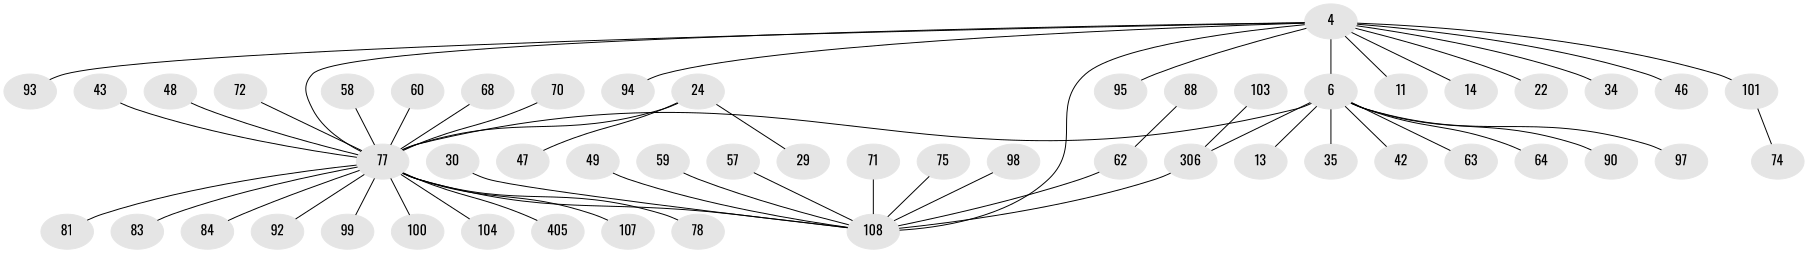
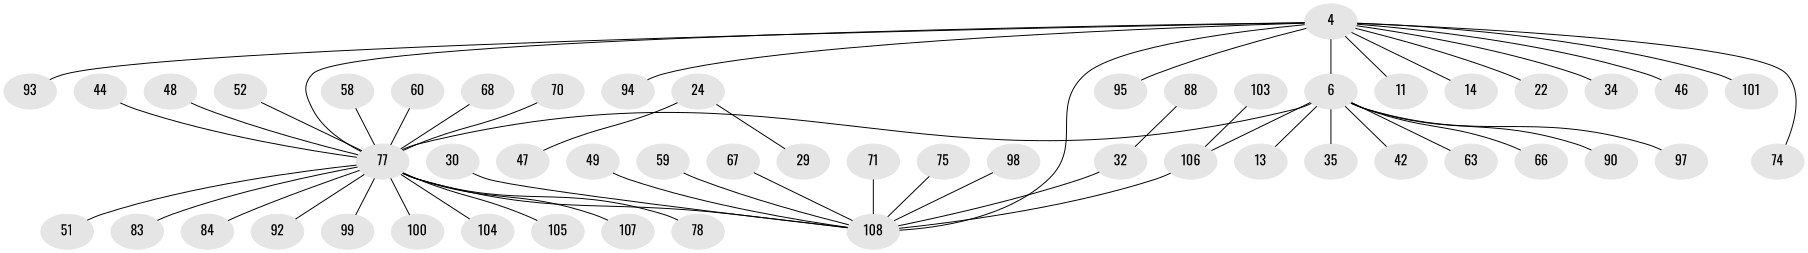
  graph {
    fontname=Oswald
    node [color=gray90 fontname=Oswald style=filled]
    edge [fontname=Oswald]
    6 [super="+2"]
    77 [super="+37+54"]
    13
    35
    42 [super="+12"]
    63
-   64 [super="+50"]
+   64 [super="+50" label=66]
    90
    97
-   106 [super="+89+102" label=306]
+   106 [super="+89+102"]
    4
    11
    14
    22
    34 [super="+26"]
    46
    74
    93
    94
    95 [super="+15"]
    101
    108 [super="+79+9"]
    78
-   81
+   81 [label=51]
    83 [super="+55"]
    84
    92
    99
    100 [super="+91"]
    104
-   105 [super="+32" label=405]
+   105 [super="+32"]
    107 [super="+57+61"]
    24 [super="+16"]
    29
    47
    30
-   44 [label=43]
+   44
    48
    49
-   52 [super="+23" label=72]
+   52 [super="+23"]
    58
    59
    60 [super="+33"]
-   62 [super="+27"]
-   67 [super="+19" label=57]
+   62 [super="+27" label=32]
+   67 [super="+19"]
    68
    70 [super="+40"]
    71
    75 [super="+43"]
    88
    98
    103
    6 -- 77 [weight=2]
    6 -- 13
    6 -- 35
    6 -- 42
    6 -- 63
    6 -- 64
    6 -- 90
    6 -- 97
    6 -- 106
    77 -- 108 [weight=2]
    77 -- 78
    77 -- 81
    77 -- 83
    77 -- 84
    77 -- 92
    77 -- 99
    77 -- 100
    77 -- 104
    77 -- 105
    77 -- 107
    106 -- 108
    4 -- 6 [weight=3]
    4 -- 77
    4 -- 11
    4 -- 14
    4 -- 22
    4 -- 34
    4 -- 46
-   101 -- 74
+   4 -- 74
    4 -- 93
    4 -- 94
    4 -- 95
    4 -- 101
    4 -- 108 [weight=2]
-   24 -- 77 [weight=5]
    24 -- 29
    24 -- 47
    30 -- 108
    44 -- 77
    48 -- 77
    49 -- 108
    52 -- 77
    58 -- 77
    59 -- 108
    60 -- 77
    62 -- 108
    67 -- 108
    68 -- 77
    70 -- 77
    71 -- 108
    75 -- 108
    88 -- 62
    98 -- 108
    103 -- 106
  }
